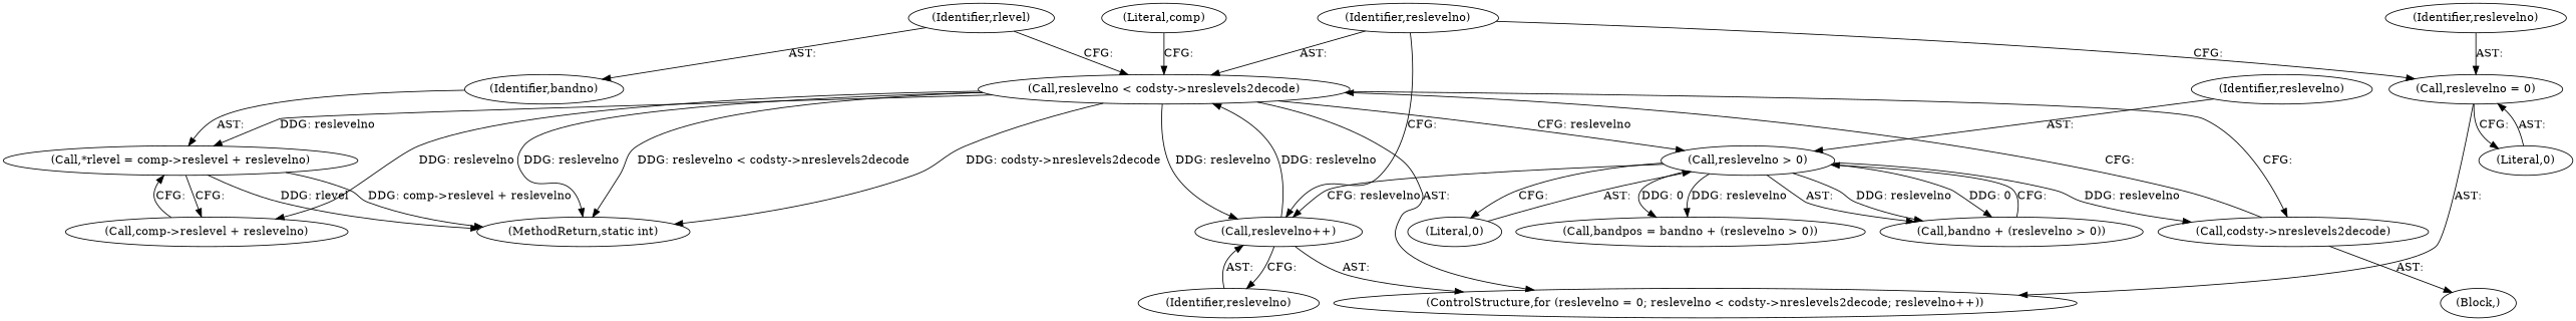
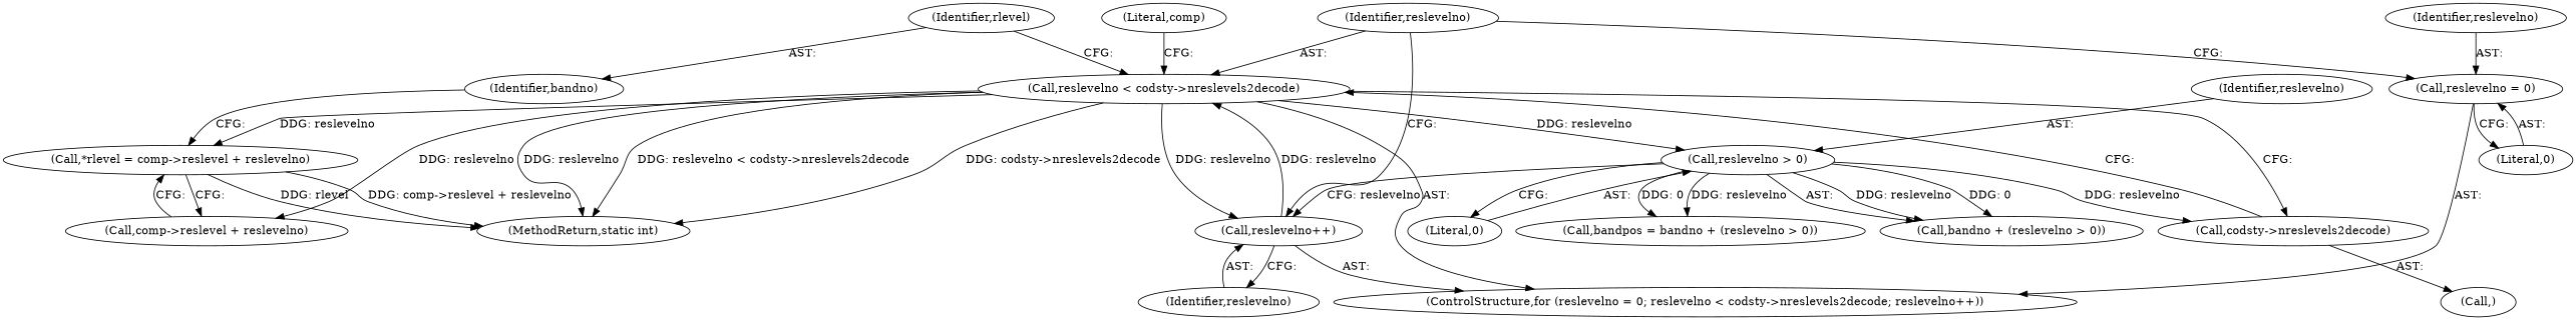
  digraph {
    n1 [label="(Call,*rlevel = comp->reslevel + reslevelno)"]
    n2 [label="(MethodReturn,static int)"]
    n3 [label="(Call,comp->reslevel + reslevelno)"]
-   n4 [label="(Block,)"]
+   n4 [label="(Call,)"]
    n5 [label="(Call,reslevelno < codsty->nreslevels2decode)"]
    n6 [label="(Call,reslevelno++)"]
    n7 [label="(Call,reslevelno > 0)"]
    n8 [label="(ControlStructure,for (reslevelno = 0; reslevelno < codsty->nreslevels2decode; reslevelno++))"]
    n9 [label="(Call,codsty->nreslevels2decode)"]
    n10 [label="(Identifier,reslevelno)"]
    n11 [label="(Literal,0)"]
    n12 [label="(Call,bandno + (reslevelno > 0))"]
    n13 [label="(Call,bandpos = bandno + (reslevelno > 0))"]
    n14 [label="(Call,reslevelno = 0)"]
    n15 [label="(Literal,0)"]
    n16 [label="(Identifier,reslevelno)"]
    n17 [label="(Identifier,reslevelno)"]
    n18 [label="(Identifier,rlevel)"]
    n19 [label="(Identifier,bandno)"]
    n20 [label="(Literal,comp)"]
    n21 [label="(Identifier,reslevelno)"]
    n1 -> n2 [label="DDG: rlevel"]
    n1 -> n2 [label="DDG: comp->reslevel + reslevelno"]
    n1 -> n3 [label="CFG: "]
    n3 -> n1 [label="CFG: "]
    n5 -> n1 [label="DDG: reslevelno"]
    n5 -> n2 [label="DDG: codsty->nreslevels2decode"]
    n5 -> n2 [label="DDG: reslevelno"]
    n5 -> n2 [label="DDG: reslevelno < codsty->nreslevels2decode"]
    n5 -> n3 [label="DDG: reslevelno"]
    n5 -> n6 [label="DDG: reslevelno"]
-   n5 -> n7 [label="CFG: reslevelno"]
+   n5 -> n7 [label="DDG: reslevelno"]
    n5 -> n8 [label="AST: "]
    n5 -> n9 [label="CFG: "]
    n6 -> n5 [label="DDG: reslevelno"]
    n6 -> n8 [label="AST: "]
    n6 -> n10 [label="CFG: "]
    n7 -> n6 [label="CFG: reslevelno"]
    n7 -> n9 [label="DDG: reslevelno"]
    n7 -> n11 [label="CFG: "]
    n7 -> n12 [label="AST: "]
    n7 -> n12 [label="DDG: reslevelno"]
    n7 -> n12 [label="DDG: 0"]
    n7 -> n13 [label="DDG: reslevelno"]
    n7 -> n13 [label="DDG: 0"]
    n9 -> n4 [label="AST: "]
    n9 -> n5 [label="CFG: "]
    n10 -> n6 [label="AST: "]
    n11 -> n7 [label="AST: "]
-   n12 -> n7 [label="CFG: "]
    n14 -> n8 [label="AST: "]
    n14 -> n15 [label="CFG: "]
    n15 -> n14 [label="AST: "]
    n16 -> n5 [label="AST: "]
    n16 -> n6 [label="CFG: "]
    n16 -> n14 [label="CFG: "]
    n17 -> n14 [label="AST: "]
    n18 -> n5 [label="CFG: "]
    n18 -> n19 [label="AST: "]
-   n19 -> n1 [label="AST: "]
+   n19 -> n1 [label="CFG: "]
    n20 -> n5 [label="CFG: "]
    n21 -> n7 [label="AST: "]
  }
